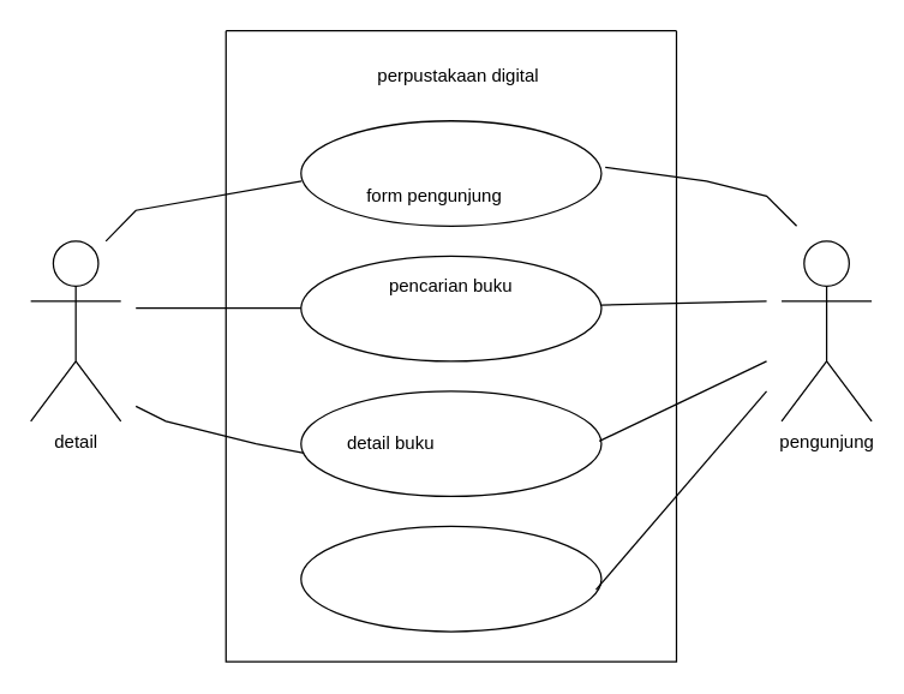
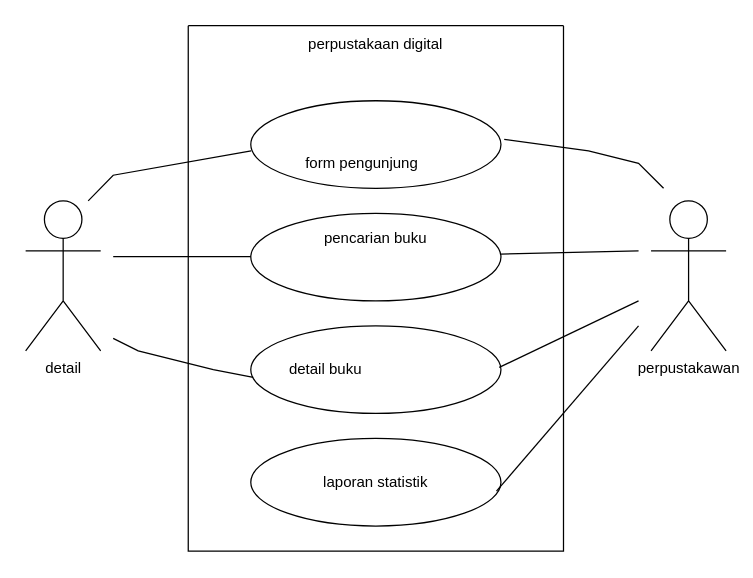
  <mxCell id="0" />
  <mxCell id="1" parent="0" />
  <mxCell id="2" value="" style="swimlane;startSize=0;" vertex="1" parent="1"><mxGeometry x="150" y="20" width="300" height="420" as="geometry"><mxRectangle x="270" y="80" width="50" height="40" as="alternateBounds" /></mxGeometry></mxCell>
- <mxCell id="3" value="perpustakaan digital" style="text;strokeColor=none;align=center;fillColor=none;html=1;verticalAlign=middle;whiteSpace=wrap;rounded=0;fontSize=12;fontFamily=Helvetica;fontColor=default;" vertex="1" parent="2"><mxGeometry x="97" y="15" width="116" height="30" as="geometry" /></mxCell>
+ <mxCell id="3" value="perpustakaan digital" style="text;strokeColor=none;align=center;fillColor=none;html=1;verticalAlign=middle;whiteSpace=wrap;rounded=0;fontSize=12;fontFamily=Helvetica;fontColor=default;" vertex="1" parent="2"><mxGeometry x="92" width="116" height="30" as="geometry" /></mxCell>
  <mxCell id="4" value="" style="ellipse;whiteSpace=wrap;html=1;strokeColor=default;align=center;verticalAlign=top;fontFamily=Helvetica;fontSize=12;fontColor=default;fillColor=default;" vertex="1" parent="2"><mxGeometry x="50" y="60" width="200" height="70" as="geometry" /></mxCell>
  <mxCell id="5" value="" style="ellipse;whiteSpace=wrap;html=1;strokeColor=default;align=center;verticalAlign=top;fontFamily=Helvetica;fontSize=12;fontColor=default;fillColor=default;" vertex="1" parent="2"><mxGeometry x="50" y="150" width="200" height="70" as="geometry" /></mxCell>
  <mxCell id="6" value="" style="ellipse;whiteSpace=wrap;html=1;strokeColor=default;align=center;verticalAlign=top;fontFamily=Helvetica;fontSize=12;fontColor=default;fillColor=default;" vertex="1" parent="2"><mxGeometry x="50" y="240" width="200" height="70" as="geometry" /></mxCell>
  <mxCell id="7" value="" style="ellipse;whiteSpace=wrap;html=1;strokeColor=default;align=center;verticalAlign=top;fontFamily=Helvetica;fontSize=12;fontColor=default;fillColor=default;" vertex="1" parent="2"><mxGeometry x="50" y="330" width="200" height="70" as="geometry" /></mxCell>
  <mxCell id="8" value="form pengunjung" style="text;strokeColor=none;align=center;fillColor=none;html=1;verticalAlign=middle;whiteSpace=wrap;rounded=0;fontSize=12;fontFamily=Helvetica;fontColor=default;" vertex="1" parent="2"><mxGeometry x="84" y="95" width="110" height="30" as="geometry" /></mxCell>
  <mxCell id="9" value="pencarian buku" style="text;strokeColor=none;align=center;fillColor=none;html=1;verticalAlign=middle;whiteSpace=wrap;rounded=0;fontSize=12;fontFamily=Helvetica;fontColor=default;" vertex="1" parent="2"><mxGeometry x="102" y="155" width="96" height="30" as="geometry" /></mxCell>
  <mxCell id="10" value="detail buku" style="text;strokeColor=none;align=center;fillColor=none;html=1;verticalAlign=middle;whiteSpace=wrap;rounded=0;fontSize=12;fontFamily=Helvetica;fontColor=default;" vertex="1" parent="2"><mxGeometry x="67" y="260" width="86" height="30" as="geometry" /></mxCell>
+ <mxCell id="11" value="laporan statistik" style="text;strokeColor=none;align=center;fillColor=none;html=1;verticalAlign=middle;whiteSpace=wrap;rounded=0;fontSize=12;fontFamily=Helvetica;fontColor=default;" vertex="1" parent="2"><mxGeometry x="107" y="350" width="86" height="30" as="geometry" /></mxCell>
  <mxCell id="12" value="" style="endArrow=none;html=1;rounded=0;fontFamily=Helvetica;fontSize=12;fontColor=default;exitX=1;exitY=0.333;exitDx=0;exitDy=0;exitPerimeter=0;" edge="1" parent="2"><mxGeometry width="50" height="50" relative="1" as="geometry"><mxPoint x="-60.0" y="184.66" as="sourcePoint" /><mxPoint x="50" y="184.66" as="targetPoint" /></mxGeometry></mxCell>
  <mxCell id="13" value="detail&lt;br&gt;" style="shape=umlActor;verticalLabelPosition=bottom;verticalAlign=top;html=1;outlineConnect=0;" vertex="1" parent="1"><mxGeometry x="20" y="160" width="60" height="120" as="geometry" /></mxCell>
- <mxCell id="14" value="pengunjung&lt;br&gt;" style="shape=umlActor;verticalLabelPosition=bottom;verticalAlign=top;html=1;outlineConnect=0;" vertex="1" parent="1"><mxGeometry x="520" y="160" width="60" height="120" as="geometry" /></mxCell>
+ <mxCell id="14" value="perpustakawan&lt;br&gt;" style="shape=umlActor;verticalLabelPosition=bottom;verticalAlign=top;html=1;outlineConnect=0;" vertex="1" parent="1"><mxGeometry x="520" y="160" width="60" height="120" as="geometry" /></mxCell>
  <mxCell id="15" value="" style="endArrow=none;html=1;rounded=0;fontFamily=Helvetica;fontSize=12;fontColor=default;" edge="1" parent="1"><mxGeometry width="50" height="50" relative="1" as="geometry"><mxPoint x="70" y="160" as="sourcePoint" /><mxPoint x="200.294" y="119.997" as="targetPoint" /><Array as="points"><mxPoint x="90" y="139.53" /></Array></mxGeometry></mxCell>
  <mxCell id="16" value="" style="endArrow=none;html=1;rounded=0;fontFamily=Helvetica;fontSize=12;fontColor=default;entryX=0.01;entryY=0.588;entryDx=0;entryDy=0;entryPerimeter=0;" edge="1" parent="1" target="6"><mxGeometry width="50" height="50" relative="1" as="geometry"><mxPoint x="90" y="270" as="sourcePoint" /><mxPoint x="120" y="220" as="targetPoint" /><Array as="points"><mxPoint x="110" y="280" /><mxPoint x="170" y="295" /></Array></mxGeometry></mxCell>
  <mxCell id="17" value="" style="endArrow=none;html=1;rounded=0;fontFamily=Helvetica;fontSize=12;fontColor=default;exitX=1.013;exitY=0.44;exitDx=0;exitDy=0;exitPerimeter=0;" edge="1" parent="1" source="4"><mxGeometry width="50" height="50" relative="1" as="geometry"><mxPoint x="470" y="210" as="sourcePoint" /><mxPoint x="530" y="150" as="targetPoint" /><Array as="points"><mxPoint x="470" y="120" /><mxPoint x="510" y="130" /></Array></mxGeometry></mxCell>
  <mxCell id="18" value="" style="endArrow=none;html=1;rounded=0;fontFamily=Helvetica;fontSize=12;fontColor=default;" edge="1" parent="1" source="5"><mxGeometry width="50" height="50" relative="1" as="geometry"><mxPoint x="460" y="250" as="sourcePoint" /><mxPoint x="510" y="200" as="targetPoint" /></mxGeometry></mxCell>
  <mxCell id="19" value="" style="endArrow=none;html=1;rounded=0;fontFamily=Helvetica;fontSize=12;fontColor=default;exitX=0.993;exitY=0.617;exitDx=0;exitDy=0;exitPerimeter=0;" edge="1" parent="1"><mxGeometry width="50" height="50" relative="1" as="geometry"><mxPoint x="398.6" y="293.19" as="sourcePoint" /><mxPoint x="510" y="240" as="targetPoint" /></mxGeometry></mxCell>
  <mxCell id="20" value="" style="endArrow=none;html=1;rounded=0;fontFamily=Helvetica;fontSize=12;fontColor=default;exitX=0.982;exitY=0.602;exitDx=0;exitDy=0;exitPerimeter=0;" edge="1" parent="1" source="7"><mxGeometry width="50" height="50" relative="1" as="geometry"><mxPoint x="460" y="310" as="sourcePoint" /><mxPoint x="510" y="260" as="targetPoint" /></mxGeometry></mxCell>
